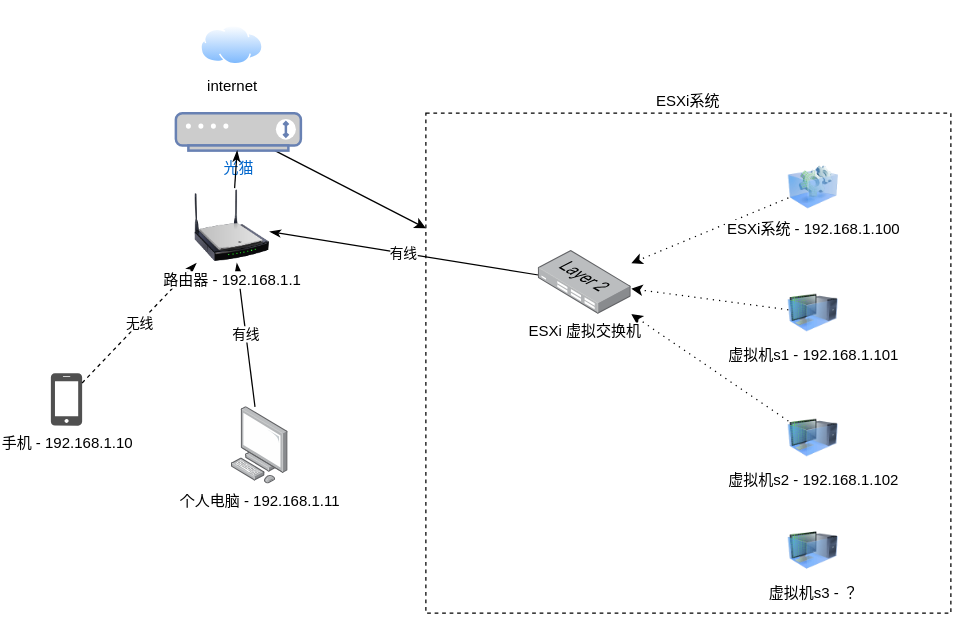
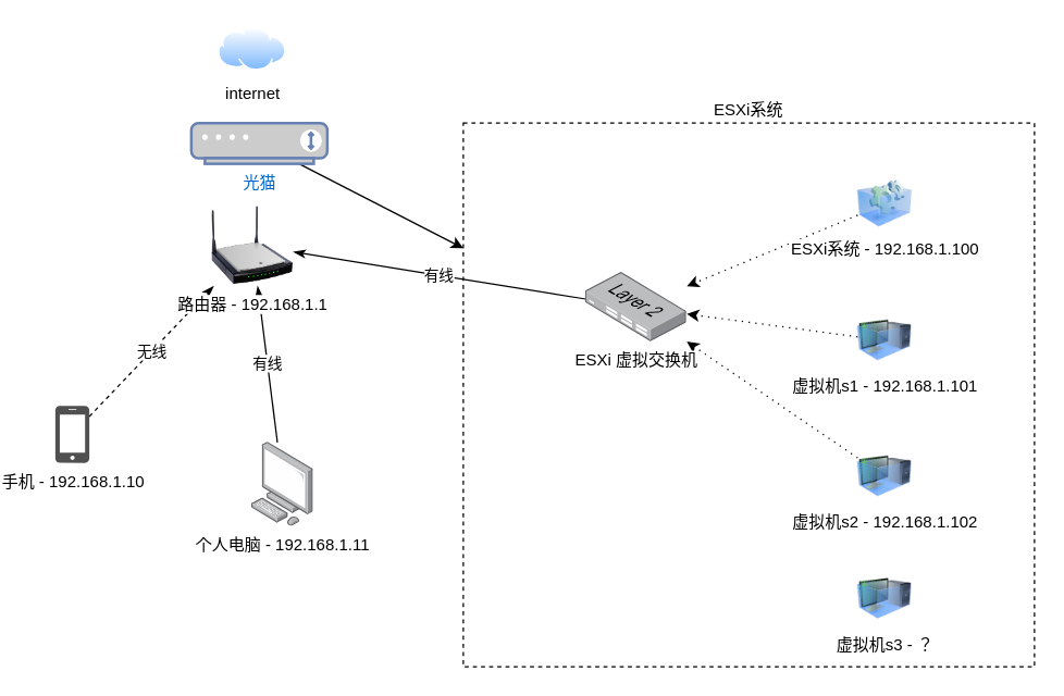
  <mxCell id="0" />
  <mxCell id="1" parent="0" />
  <mxCell id="2" value="internet" style="aspect=fixed;perimeter=ellipsePerimeter;html=1;align=center;shadow=0;dashed=0;spacingTop=3;image;image=img/lib/active_directory/internet_cloud.svg;" parent="1" vertex="1"><mxGeometry x="140" y="20" width="50" height="31.5" as="geometry" /></mxCell>
  <mxCell id="3" style="rounded=0;orthogonalLoop=1;jettySize=auto;html=1;" parent="1" source="8" target="20" edge="1"><mxGeometry relative="1" as="geometry"><mxPoint x="315" y="110" as="targetPoint" /><mxPoint x="315" y="190" as="sourcePoint" /></mxGeometry></mxCell>
  <mxCell id="4" value="手机 - 192.168.1.10" style="pointerEvents=1;shadow=0;dashed=0;html=1;strokeColor=none;fillColor=#505050;labelPosition=center;verticalLabelPosition=bottom;verticalAlign=top;outlineConnect=0;align=center;shape=mxgraph.office.devices.cell_phone_iphone_standalone;" parent="1" vertex="1"><mxGeometry x="20" y="298" width="25" height="42" as="geometry" /></mxCell>
  <mxCell id="5" value="&lt;div&gt;无线&lt;/div&gt;" style="endArrow=classicThin;dashed=1;html=1;startArrow=none;startFill=0;rounded=1;endFill=1;strokeWidth=1;" parent="1" source="4" target="10" edge="1"><mxGeometry width="50" height="50" relative="1" as="geometry"><mxPoint x="360" y="310" as="sourcePoint" /><mxPoint x="250" y="320" as="targetPoint" /></mxGeometry></mxCell>
  <mxCell id="6" value="有线" style="edgeStyle=none;rounded=1;orthogonalLoop=1;jettySize=auto;html=1;startArrow=none;startFill=0;endArrow=classicThin;endFill=1;strokeWidth=1;" parent="1" source="7" target="10" edge="1"><mxGeometry relative="1" as="geometry"><mxPoint x="328" y="340" as="targetPoint" /></mxGeometry></mxCell>
  <mxCell id="7" value="个人电脑 - 192.168.1.11" style="points=[];aspect=fixed;html=1;align=center;shadow=0;dashed=0;image;image=img/lib/allied_telesis/computer_and_terminals/Personal_Computer.svg;" parent="1" vertex="1"><mxGeometry x="164.4" y="325" width="45.6" height="61.8" as="geometry" /></mxCell>
  <mxCell id="8" value="光猫" style="fontColor=#0066CC;verticalAlign=top;verticalLabelPosition=bottom;labelPosition=center;align=center;html=1;outlineConnect=0;fillColor=#CCCCCC;strokeColor=#6881B3;gradientColor=none;gradientDirection=north;strokeWidth=2;shape=mxgraph.networks.modem;" parent="1" vertex="1"><mxGeometry x="120" y="90" width="100" height="30" as="geometry" /></mxCell>
- <mxCell id="9" style="edgeStyle=none;rounded=1;orthogonalLoop=1;jettySize=auto;html=1;startArrow=none;startFill=0;endArrow=classicThin;endFill=1;strokeWidth=1;" parent="1" source="10" target="8" edge="1"><mxGeometry relative="1" as="geometry" /></mxCell>
  <mxCell id="10" value="路由器 - 192.168.1.1" style="image;html=1;image=img/lib/clip_art/networking/Wireless_Router_N_128x128.png" parent="1" vertex="1"><mxGeometry x="135" y="150" width="60" height="60" as="geometry" /></mxCell>
  <mxCell id="11" value="有线" style="edgeStyle=none;rounded=1;orthogonalLoop=1;jettySize=auto;html=1;startArrow=none;startFill=0;endArrow=classicThin;endFill=1;strokeWidth=1;" parent="1" source="17" target="10" edge="1"><mxGeometry relative="1" as="geometry"><mxPoint x="320" y="256.308" as="sourcePoint" /></mxGeometry></mxCell>
  <mxCell id="12" style="rounded=0;orthogonalLoop=1;jettySize=auto;html=1;dashed=1;dashPattern=1 4;" parent="1" source="13" target="17" edge="1"><mxGeometry relative="1" as="geometry" /></mxCell>
  <mxCell id="13" value="虚拟机s1 - 192.168.1.101" style="image;html=1;image=img/lib/clip_art/computers/Virtual_Machine_128x128.png" parent="1" vertex="1"><mxGeometry x="610" y="230" width="40" height="40" as="geometry" /></mxCell>
  <mxCell id="14" style="rounded=0;orthogonalLoop=1;jettySize=auto;html=1;dashed=1;dashPattern=1 4;" parent="1" source="15" target="17" edge="1"><mxGeometry relative="1" as="geometry" /></mxCell>
  <mxCell id="15" value="虚拟机s2 - 192.168.1.102" style="image;html=1;image=img/lib/clip_art/computers/Virtual_Machine_128x128.png" parent="1" vertex="1"><mxGeometry x="610" y="330" width="40" height="40" as="geometry" /></mxCell>
  <mxCell id="16" value="虚拟机s3 - ？" style="image;html=1;image=img/lib/clip_art/computers/Virtual_Machine_128x128.png" parent="1" vertex="1"><mxGeometry x="610" y="420" width="40" height="40" as="geometry" /></mxCell>
  <mxCell id="17" value="ESXi 虚拟交换机" style="points=[];aspect=fixed;html=1;align=center;shadow=0;dashed=0;image;image=img/lib/allied_telesis/switch/Switch_24_port_L2.svg;" parent="1" vertex="1"><mxGeometry x="410" y="200" width="74.4" height="51" as="geometry" /></mxCell>
  <mxCell id="18" style="rounded=0;orthogonalLoop=1;jettySize=auto;html=1;dashed=1;dashPattern=1 4;" parent="1" source="19" target="17" edge="1"><mxGeometry relative="1" as="geometry" /></mxCell>
  <mxCell id="19" value="ESXi系统 - 192.168.1.100" style="image;html=1;image=img/lib/clip_art/computers/Virtual_Application_128x128.png" parent="1" vertex="1"><mxGeometry x="610" y="130" width="40" height="39" as="geometry" /></mxCell>
  <mxCell id="20" value="ESXi系统" style="rounded=0;whiteSpace=wrap;html=1;fillColor=none;dashed=1;labelPosition=center;verticalLabelPosition=top;align=center;verticalAlign=bottom;" vertex="1" parent="1"><mxGeometry x="320" y="90" width="420" height="400" as="geometry" /></mxCell>
